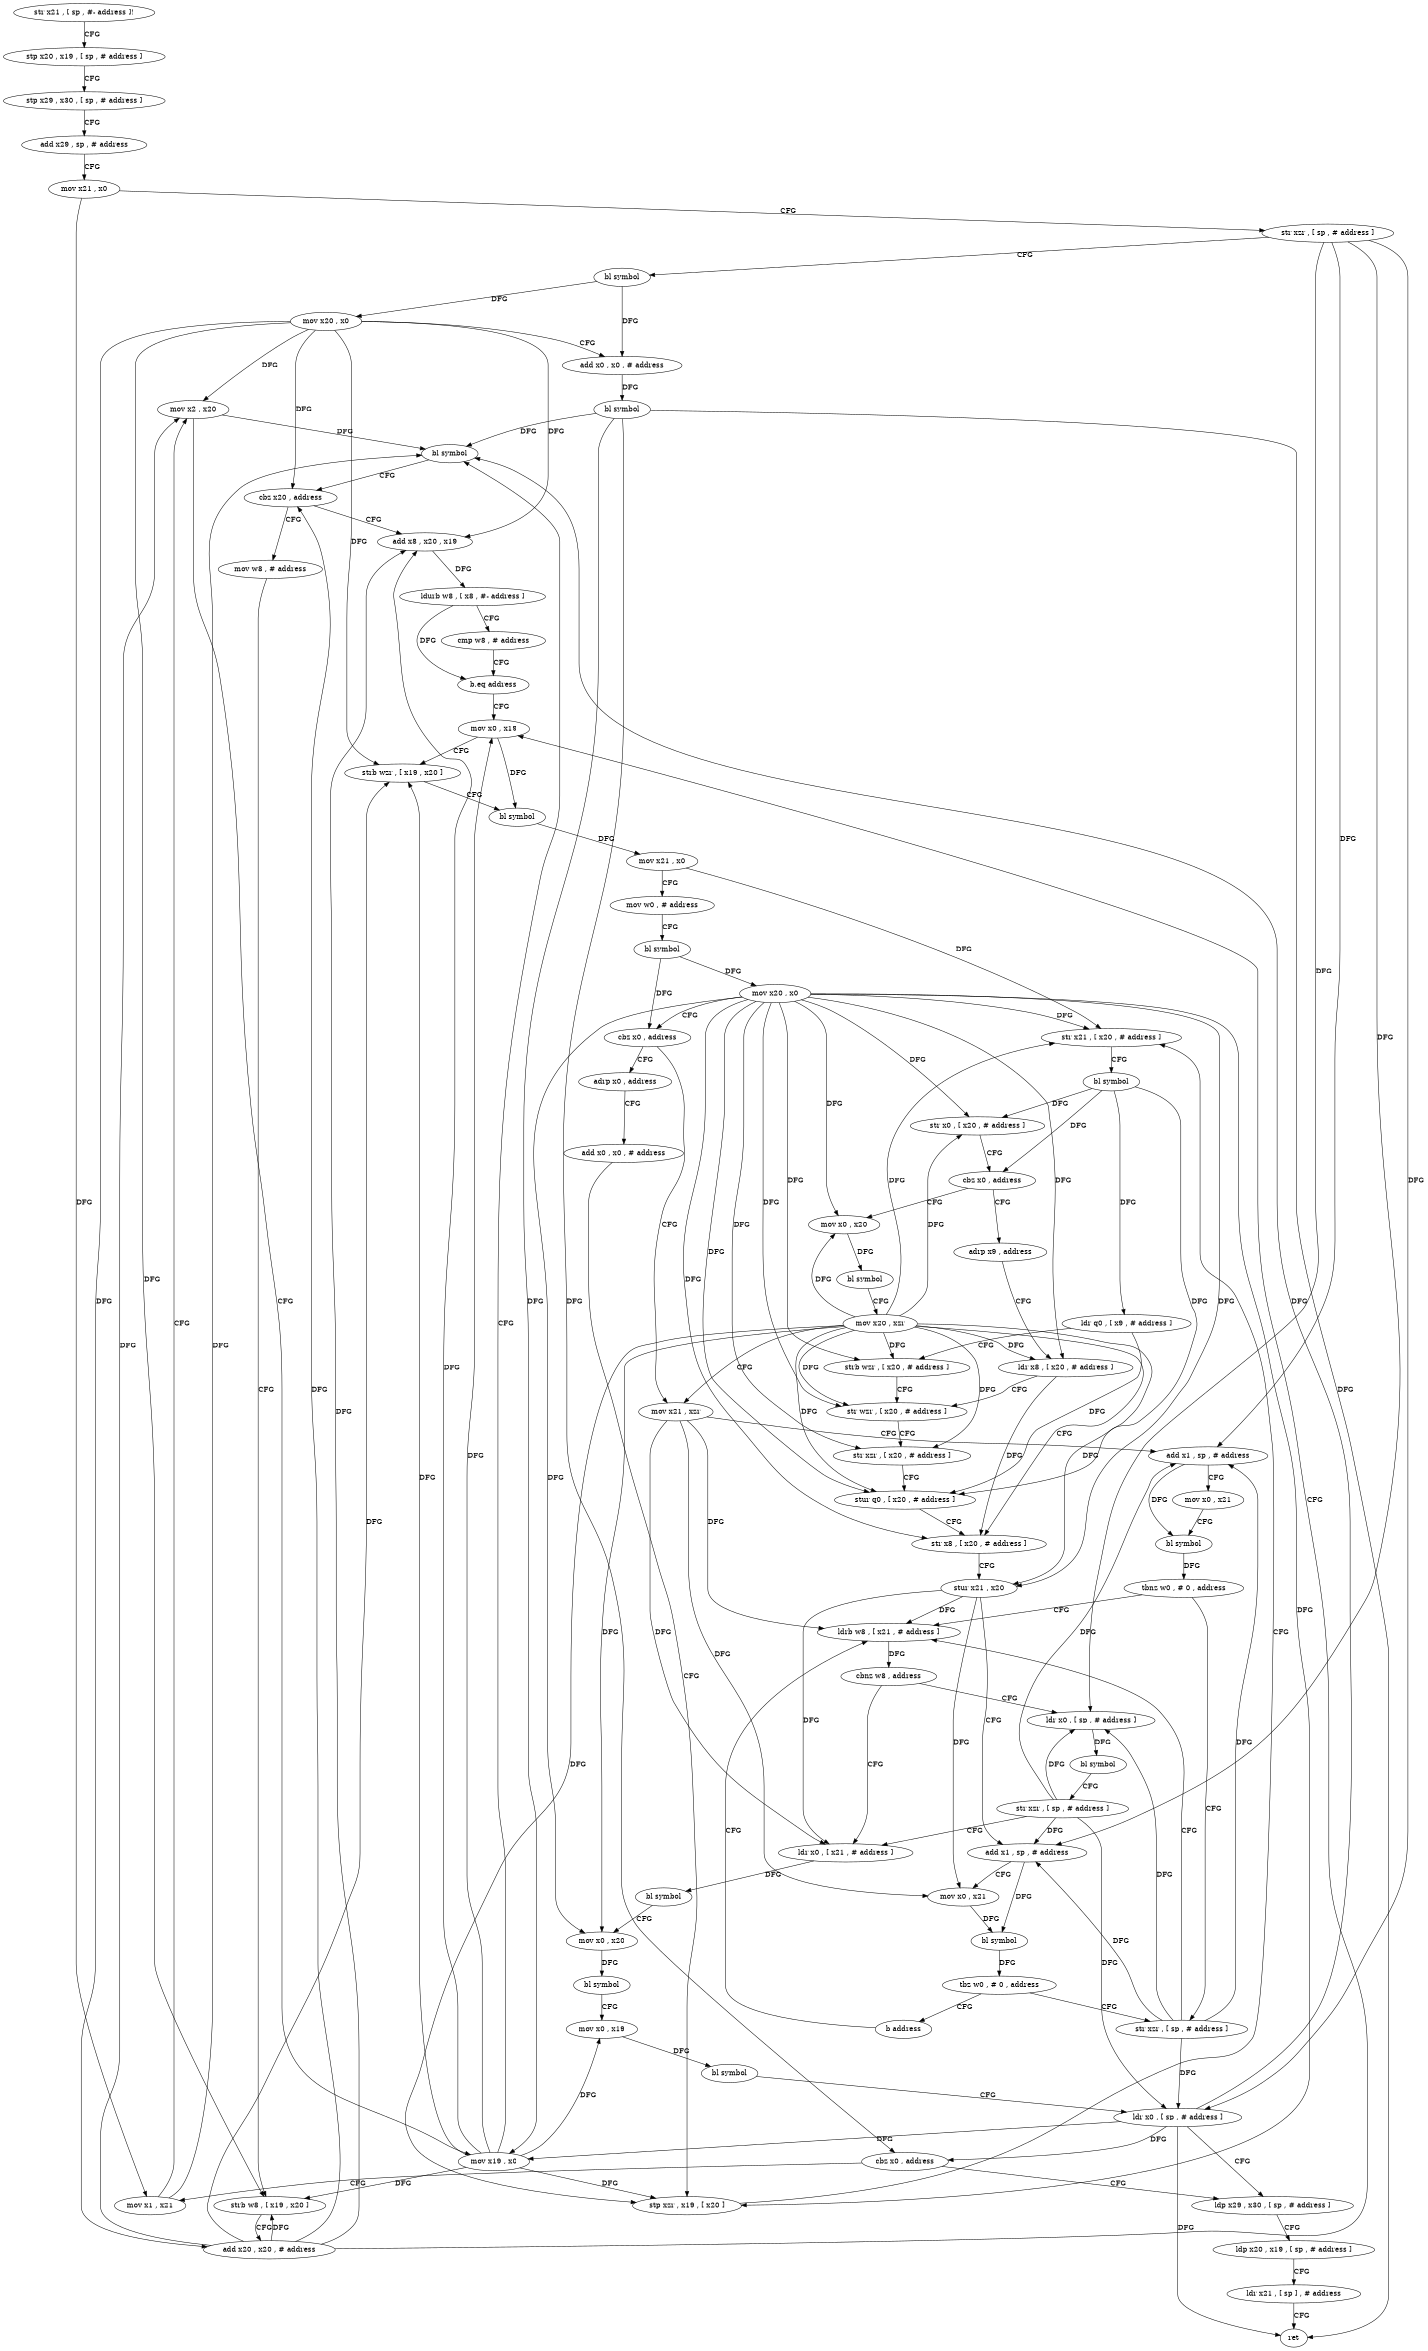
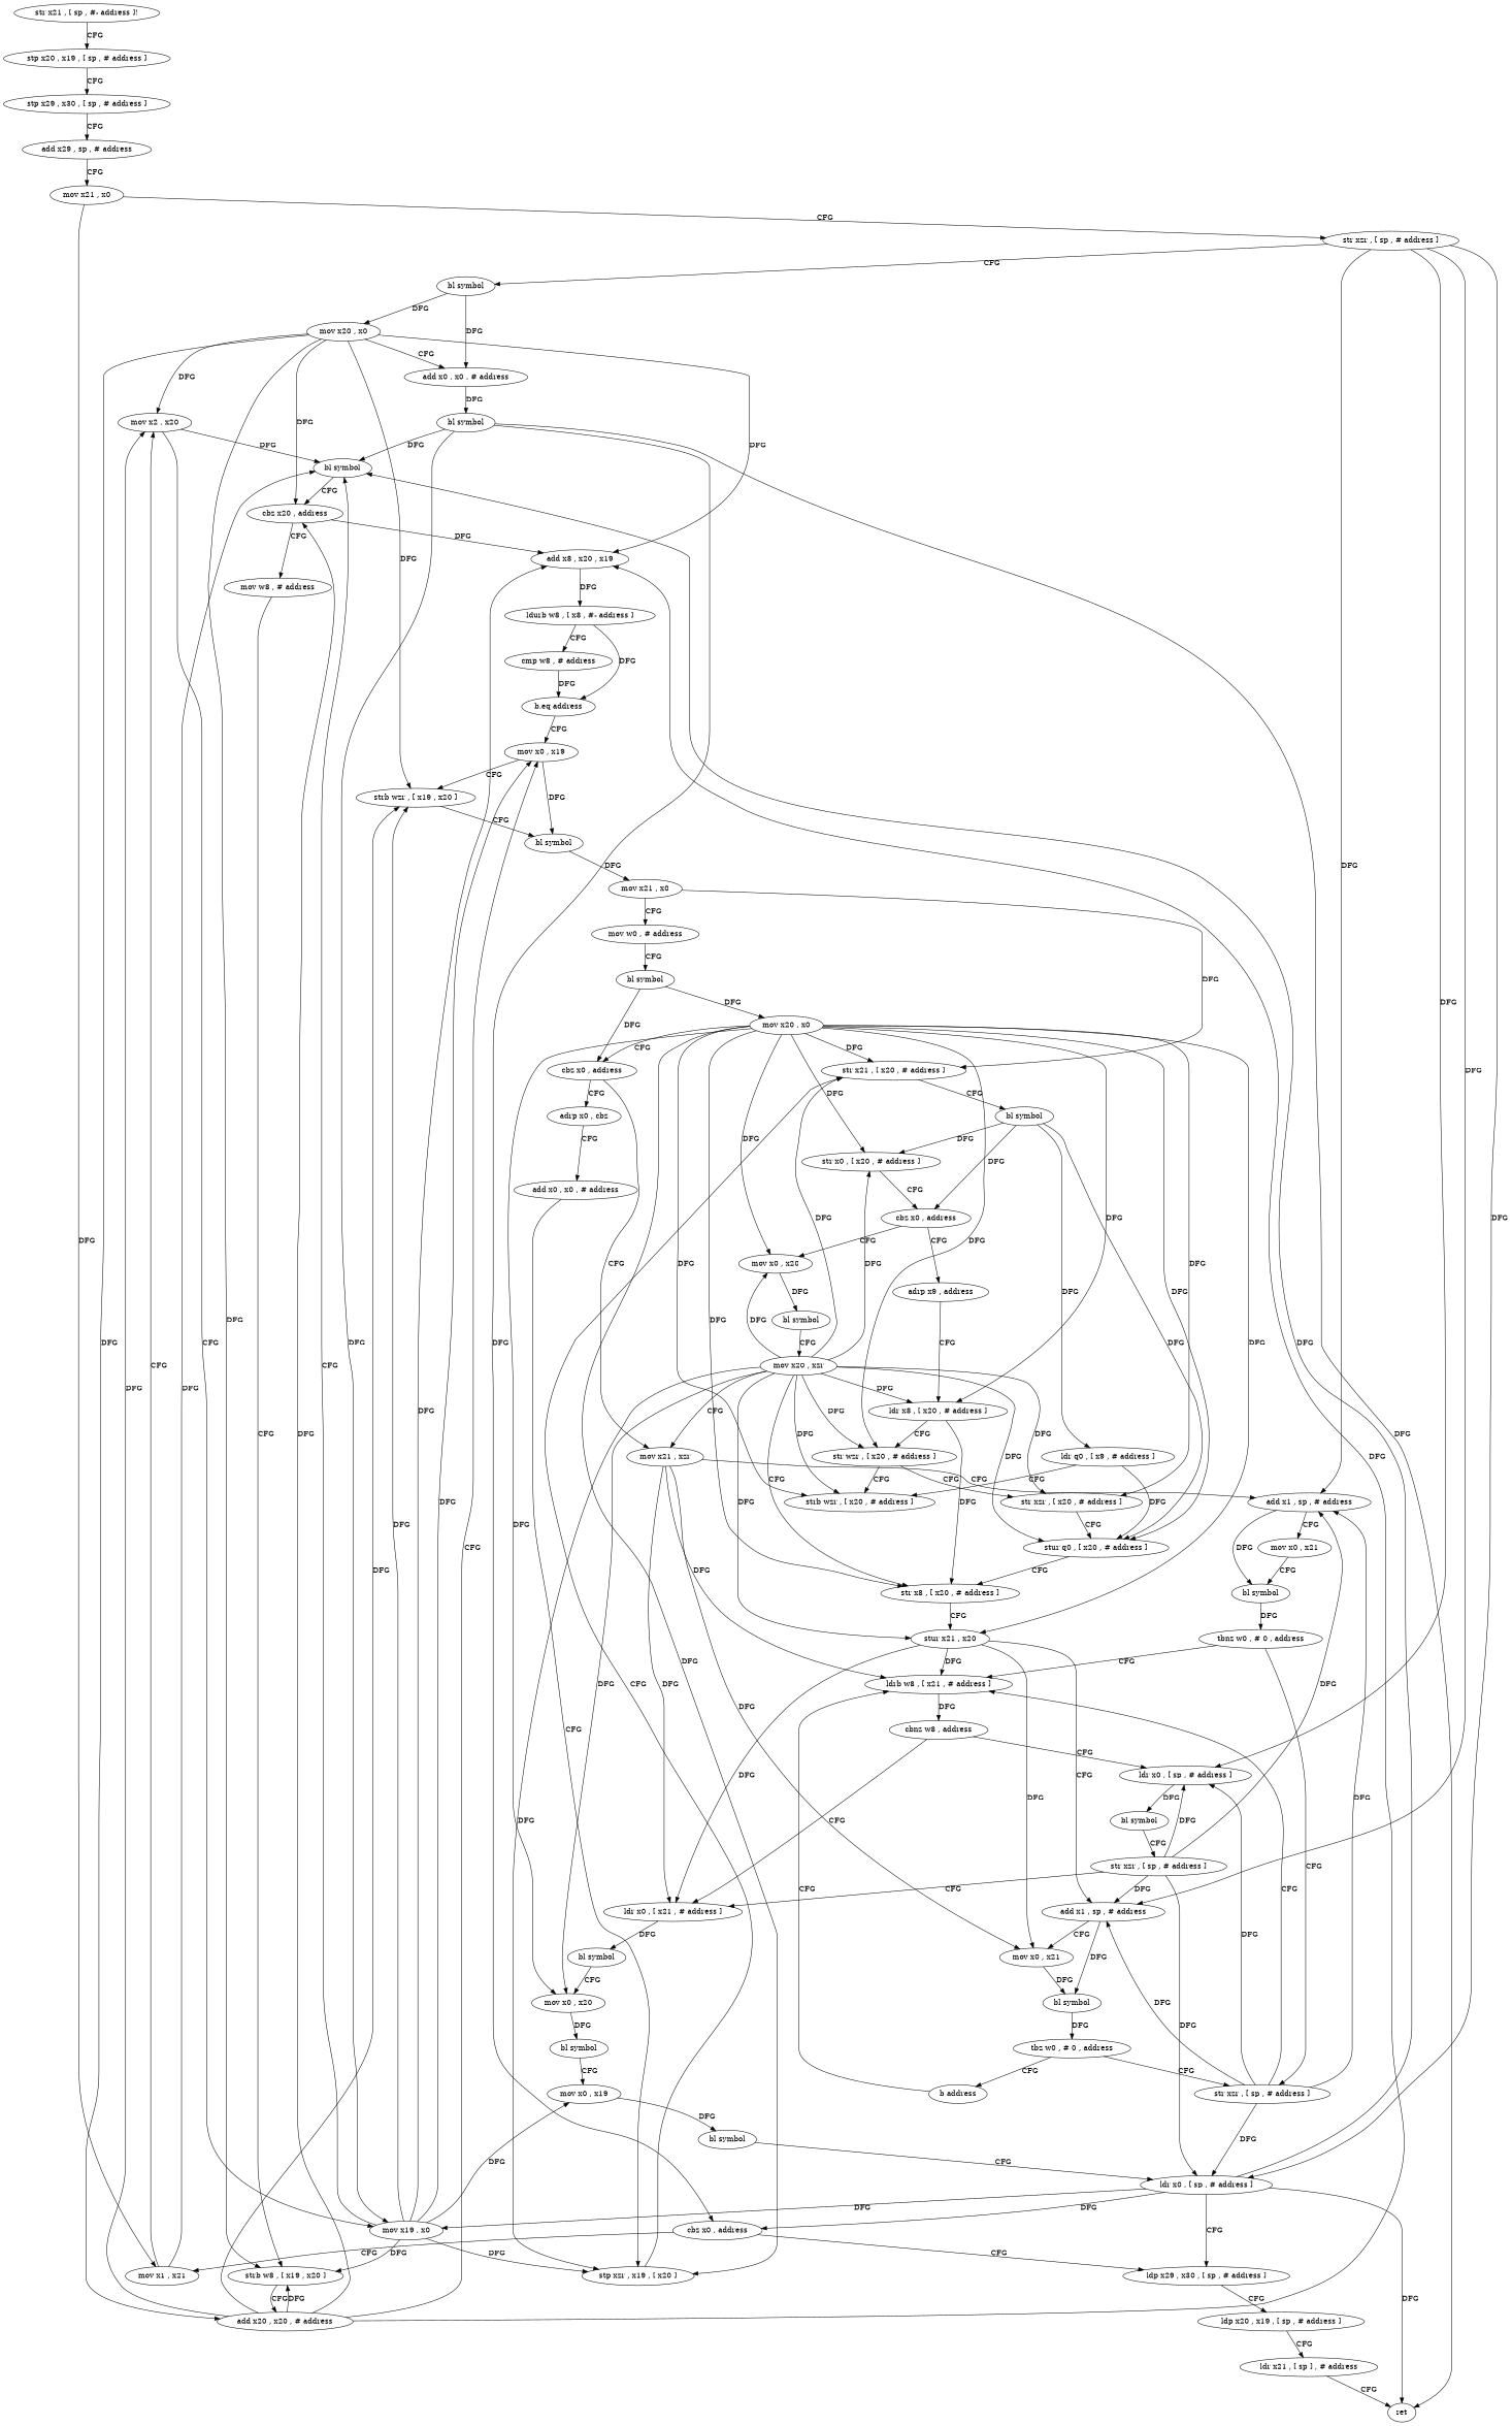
  digraph {
    n1 [label="str x21 , [ sp , #- address ]!"]
    n2 [label="stp x20 , x19 , [ sp , # address ]"]
    n3 [label="stp x29 , x30 , [ sp , # address ]"]
    n4 [label="add x29 , sp , # address"]
    n5 [label="mov x21 , x0"]
    n6 [label="str xzr , [ sp , # address ]"]
    n7 [label="mov x1 , x21"]
    n8 [label="bl symbol"]
    n9 [label="add x1 , sp , # address"]
    n10 [label="ldr x0 , [ sp , # address ]"]
    n11 [label="add x1 , sp , # address"]
    n12 [label="ldr x0 , [ sp , # address ]"]
    n13 [label="mov x2 , x20"]
    n14 [label="bl symbol"]
    n15 [label="mov x20 , x0"]
    n16 [label="add x0 , x0 , # address"]
    n17 [label="mov x0 , x21"]
    n18 [label="bl symbol"]
    n19 [label="bl symbol"]
    n20 [label="mov x0 , x21"]
    n21 [label="bl symbol"]
    n22 [label="cbz x0 , address"]
    n23 [label=ret]
    n24 [label="mov x19 , x0"]
    n25 [label="ldp x29 , x30 , [ sp , # address ]"]
    n26 [label="cbz x20 , address"]
    n27 [label="add x8 , x20 , x19"]
    n28 [label="strb w8 , [ x19 , x20 ]"]
    n29 [label="add x20 , x20 , # address"]
    n30 [label="strb wzr , [ x19 , x20 ]"]
    n31 [label="bl symbol"]
    n32 [label="mov w8 , # address"]
    n33 [label="ldurb w8 , [ x8 , #- address ]"]
    n34 [label="mov x0 , x19"]
    n35 [label="bl symbol"]
    n36 [label="stp xzr , x19 , [ x20 ]"]
    n37 [label="mov x0 , x19"]
    n38 [label="ldp x20 , x19 , [ sp , # address ]"]
    n39 [label="ldr x21 , [ sp ] , # address"]
    n40 [label="str x21 , [ x20 , # address ]"]
    n41 [label="bl symbol"]
    n42 [label="cmp w8 , # address"]
    n43 [label="b.eq address"]
    n44 [label="mov x21 , x0"]
    n45 [label="mov x21 , xzr"]
    n46 [label="ldrb w8 , [ x21 , # address ]"]
    n47 [label="ldr x0 , [ x21 , # address ]"]
    n48 [label="cbnz w8 , address"]
    n49 [label="bl symbol"]
    n50 [label="tbnz w0 , # 0 , address"]
    n51 [label="str xzr , [ sp , # address ]"]
-   n52 [label="adrp x0 , address"]
+   n52 [label="adrp x0 , cbz"]
    n53 [label="add x0 , x0 , # address"]
    n54 [label="bl symbol"]
    n55 [label="str x0 , [ x20 , # address ]"]
    n56 [label="cbz x0 , address"]
    n57 [label="ldr q0 , [ x9 , # address ]"]
    n58 [label="stur q0 , [ x20 , # address ]"]
    n59 [label="mov x0 , x20"]
    n60 [label="adrp x9 , address"]
    n61 [label="strb wzr , [ x20 , # address ]"]
    n62 [label="str x8 , [ x20 , # address ]"]
    n63 [label="bl symbol"]
    n64 [label="ldr x8 , [ x20 , # address ]"]
    n65 [label="mov x20 , xzr"]
    n66 [label="str wzr , [ x20 , # address ]"]
    n67 [label="mov w0 , # address"]
    n68 [label="bl symbol"]
    n69 [label="mov x20 , x0"]
    n70 [label="cbz x0 , address"]
    n71 [label="str xzr , [ x20 , # address ]"]
    n72 [label="stur x21 , x20"]
    n73 [label="mov x0 , x20"]
    n74 [label="bl symbol"]
    n75 [label="str xzr , [ sp , # address ]"]
    n76 [label="tbz w0 , # 0 , address"]
    n77 [label="b address"]
    n1 -> n2 [label=CFG]
    n2 -> n3 [label=CFG]
    n3 -> n4 [label=CFG]
    n4 -> n5 [label=CFG]
    n5 -> n6 [label=CFG]
    n5 -> n7 [label=DFG]
    n6 -> n8 [label=CFG]
    n6 -> n9 [label=DFG]
    n6 -> n10 [label=DFG]
    n6 -> n11 [label=DFG]
    n6 -> n12 [label=DFG]
    n7 -> n13 [label=CFG]
    n7 -> n14 [label=DFG]
    n8 -> n15 [label=DFG]
    n8 -> n16 [label=DFG]
    n9 -> n17 [label=CFG]
    n9 -> n18 [label=DFG]
    n10 -> n19 [label=DFG]
    n11 -> n20 [label=CFG]
    n11 -> n21 [label=DFG]
    n12 -> n14 [label=DFG]
    n12 -> n22 [label=DFG]
    n12 -> n23 [label=DFG]
    n12 -> n24 [label=DFG]
    n12 -> n25 [label=CFG]
    n13 -> n14 [label=DFG]
    n13 -> n24 [label=CFG]
    n14 -> n26 [label=CFG]
    n15 -> n13 [label=DFG]
    n15 -> n16 [label=CFG]
    n15 -> n26 [label=DFG]
    n15 -> n27 [label=DFG]
    n15 -> n28 [label=DFG]
    n15 -> n29 [label=DFG]
    n15 -> n30 [label=DFG]
    n16 -> n31 [label=DFG]
    n17 -> n18 [label=CFG]
    n18 -> n50 [label=DFG]
    n19 -> n75 [label=CFG]
    n20 -> n21 [label=DFG]
    n21 -> n76 [label=DFG]
    n22 -> n7 [label=CFG]
    n22 -> n25 [label=CFG]
    n24 -> n14 [label=CFG]
    n24 -> n27 [label=DFG]
    n24 -> n28 [label=DFG]
    n24 -> n30 [label=DFG]
    n24 -> n34 [label=DFG]
    n24 -> n36 [label=DFG]
    n24 -> n37 [label=DFG]
    n25 -> n38 [label=CFG]
-   n26 -> n27 [label=CFG]
+   n26 -> n27 [label=DFG]
    n26 -> n32 [label=CFG]
    n27 -> n33 [label=DFG]
    n28 -> n29 [label=CFG]
    n29 -> n13 [label=DFG]
    n29 -> n26 [label=DFG]
    n29 -> n27 [label=DFG]
    n29 -> n28 [label=DFG]
    n29 -> n30 [label=DFG]
    n29 -> n34 [label=CFG]
    n30 -> n35 [label=CFG]
    n31 -> n14 [label=DFG]
    n31 -> n22 [label=DFG]
    n31 -> n23 [label=DFG]
    n31 -> n24 [label=DFG]
    n32 -> n28 [label=CFG]
    n33 -> n42 [label=CFG]
    n33 -> n43 [label=DFG]
    n34 -> n30 [label=CFG]
    n34 -> n35 [label=DFG]
    n35 -> n44 [label=DFG]
    n36 -> n40 [label=CFG]
    n37 -> n41 [label=DFG]
    n38 -> n39 [label=CFG]
    n39 -> n23 [label=CFG]
    n40 -> n54 [label=CFG]
    n41 -> n12 [label=CFG]
-   n42 -> n43 [label=CFG]
+   n42 -> n43 [label=DFG]
    n43 -> n34 [label=CFG]
    n44 -> n40 [label=DFG]
    n44 -> n67 [label=CFG]
    n45 -> n9 [label=CFG]
    n45 -> n20 [label=DFG]
    n45 -> n46 [label=DFG]
    n45 -> n47 [label=DFG]
    n46 -> n48 [label=DFG]
    n47 -> n49 [label=DFG]
    n48 -> n10 [label=CFG]
    n48 -> n47 [label=CFG]
    n49 -> n73 [label=CFG]
    n50 -> n46 [label=CFG]
    n50 -> n51 [label=CFG]
    n51 -> n9 [label=DFG]
    n51 -> n10 [label=DFG]
    n51 -> n11 [label=DFG]
    n51 -> n12 [label=DFG]
    n51 -> n46 [label=CFG]
    n52 -> n53 [label=CFG]
    n53 -> n36 [label=CFG]
    n54 -> n55 [label=DFG]
    n54 -> n56 [label=DFG]
    n54 -> n57 [label=DFG]
    n54 -> n58 [label=DFG]
    n55 -> n56 [label=CFG]
    n56 -> n59 [label=CFG]
    n56 -> n60 [label=CFG]
    n57 -> n58 [label=DFG]
    n57 -> n61 [label=CFG]
    n58 -> n62 [label=CFG]
    n59 -> n63 [label=DFG]
    n60 -> n64 [label=CFG]
-   n61 -> n66 [label=CFG]
+   n66 -> n61 [label=CFG]
    n62 -> n72 [label=CFG]
    n63 -> n65 [label=CFG]
    n64 -> n62 [label=DFG]
    n64 -> n66 [label=CFG]
    n65 -> n36 [label=DFG]
    n65 -> n40 [label=DFG]
    n65 -> n45 [label=CFG]
    n65 -> n55 [label=DFG]
    n65 -> n58 [label=DFG]
    n65 -> n59 [label=DFG]
    n65 -> n61 [label=DFG]
    n65 -> n62 [label=CFG]
    n65 -> n64 [label=DFG]
    n65 -> n66 [label=DFG]
    n65 -> n71 [label=DFG]
    n65 -> n72 [label=DFG]
    n65 -> n73 [label=DFG]
    n66 -> n71 [label=CFG]
    n67 -> n68 [label=CFG]
    n68 -> n69 [label=DFG]
    n68 -> n70 [label=DFG]
    n69 -> n36 [label=DFG]
    n69 -> n40 [label=DFG]
    n69 -> n55 [label=DFG]
    n69 -> n58 [label=DFG]
    n69 -> n59 [label=DFG]
    n69 -> n61 [label=DFG]
    n69 -> n62 [label=DFG]
    n69 -> n64 [label=DFG]
    n69 -> n66 [label=DFG]
    n69 -> n70 [label=CFG]
    n69 -> n71 [label=DFG]
    n69 -> n72 [label=DFG]
    n69 -> n73 [label=DFG]
    n70 -> n45 [label=CFG]
    n70 -> n52 [label=CFG]
    n71 -> n58 [label=CFG]
    n72 -> n11 [label=CFG]
    n72 -> n20 [label=DFG]
    n72 -> n46 [label=DFG]
    n72 -> n47 [label=DFG]
    n73 -> n74 [label=DFG]
    n74 -> n37 [label=CFG]
    n75 -> n9 [label=DFG]
    n75 -> n10 [label=DFG]
    n75 -> n11 [label=DFG]
    n75 -> n12 [label=DFG]
    n75 -> n47 [label=CFG]
    n76 -> n51 [label=CFG]
    n76 -> n77 [label=CFG]
    n77 -> n46 [label=CFG]
  }
